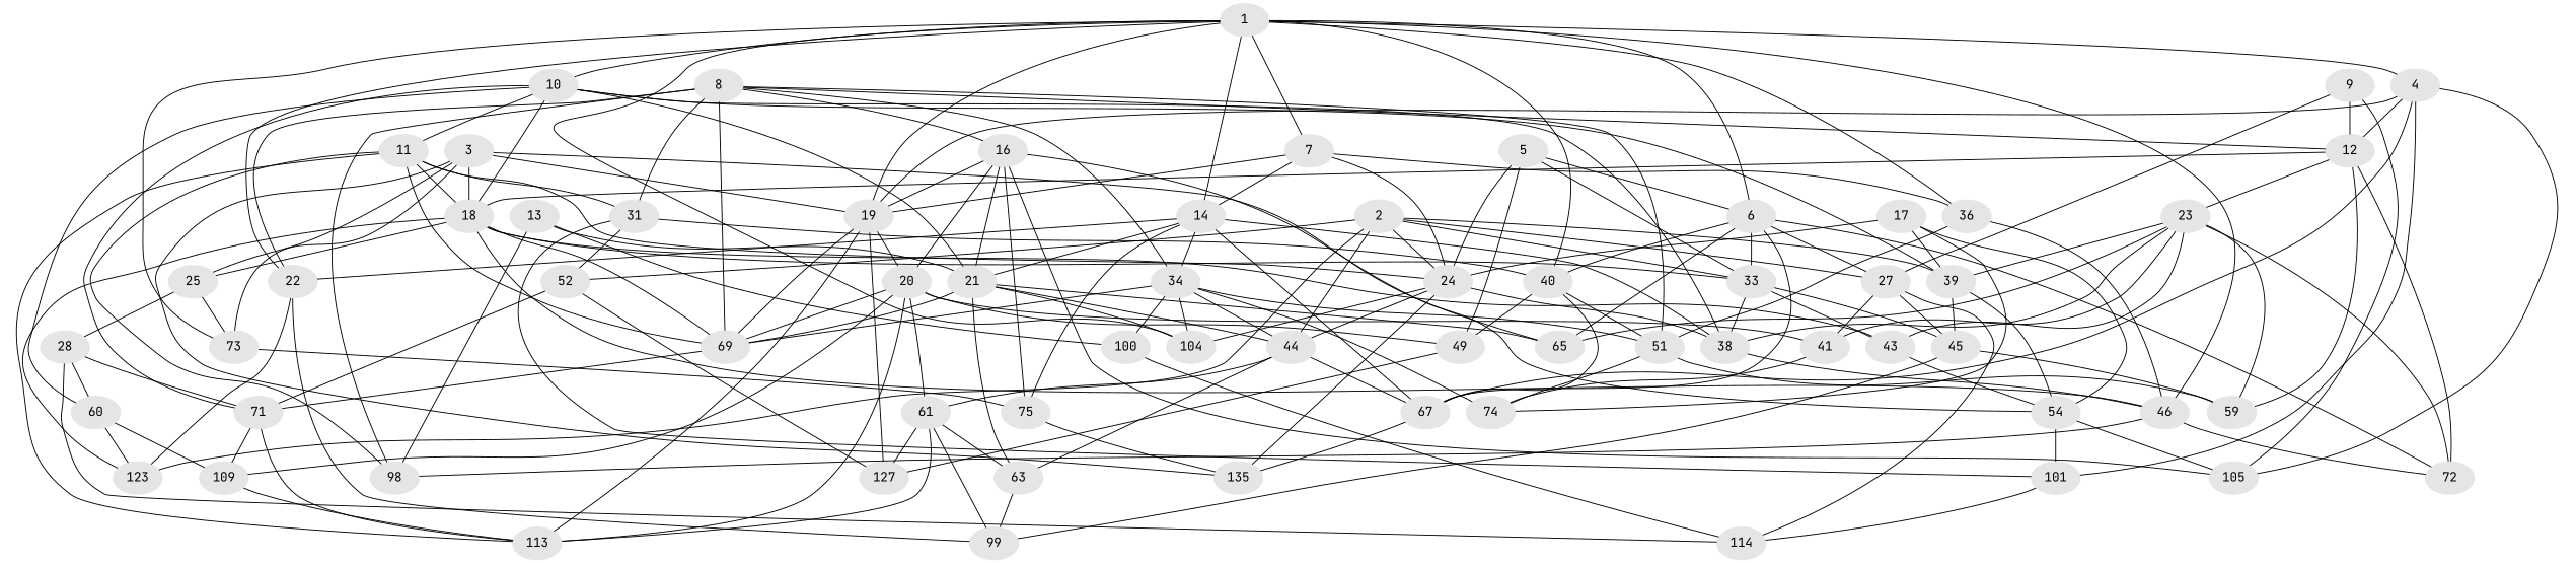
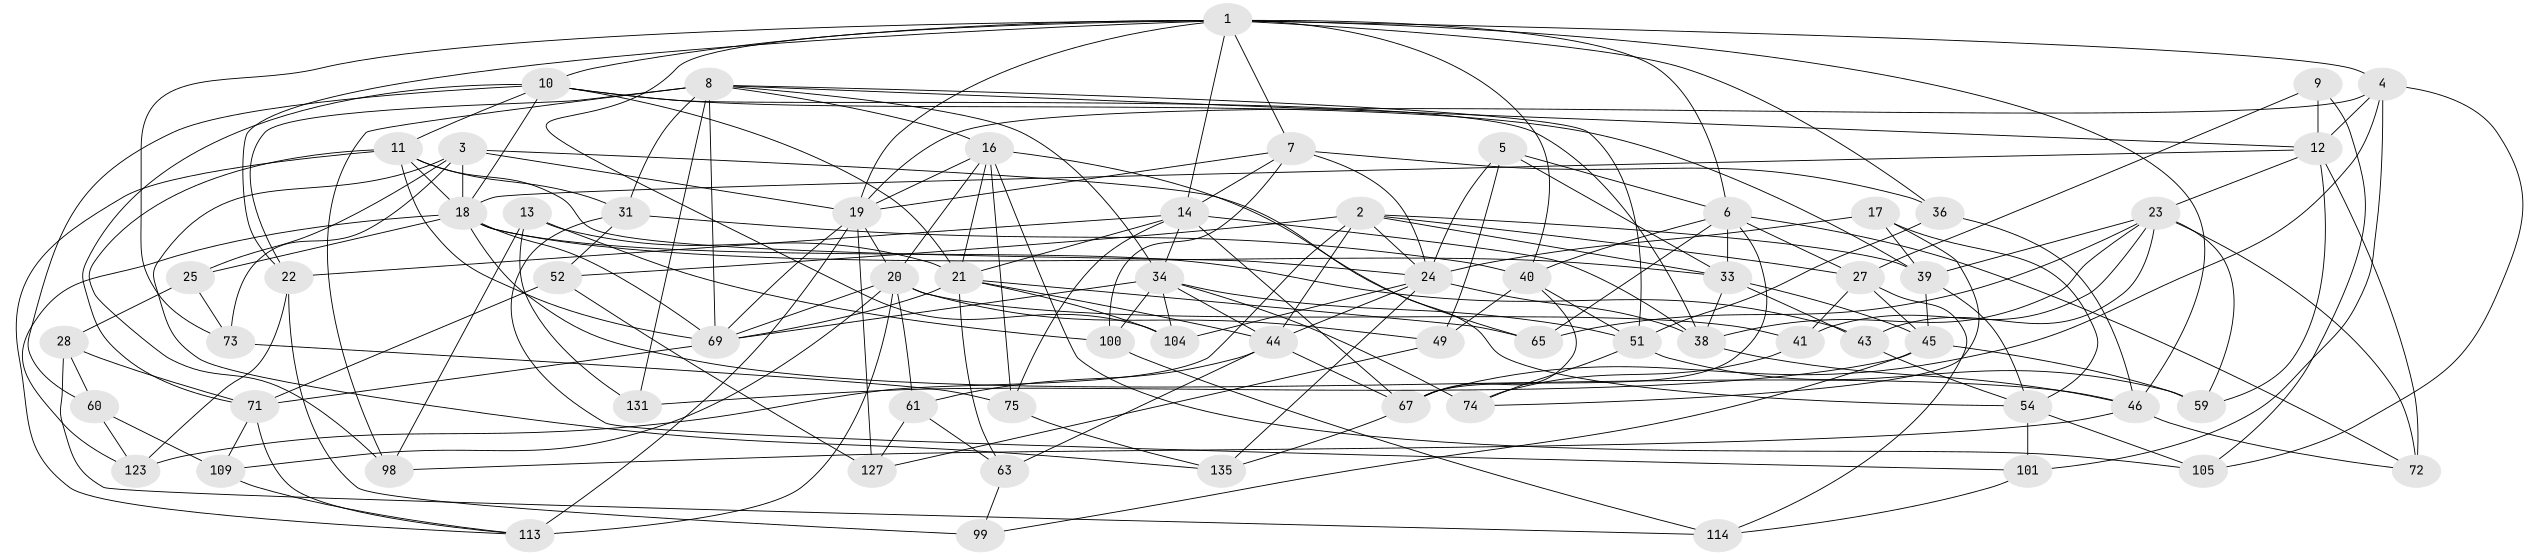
  graph {
    fontname="JetBrains Mono"
    node [color=gray90 fontname="JetBrains Mono" style=filled]
    edge [fontname="JetBrains Mono"]
    1 [super="+137+83+26"]
    4 [super="+115"]
    6 [super="+84+68"]
    7 [super="+95"]
    10 [super="+80"]
    14 [super="+133+124"]
    19 [super="+56+89"]
    22 [super="+58"]
    36
    40 [super="+118"]
    46 [super="+85"]
    73
    104
    12 [super="+50+15"]
    67 [super="+121"]
    101
    105
    27 [super="+87"]
    33 [super="+122"]
    65
    72
    24 [super="+53"]
    100
    39 [super="+55"]
    18 [super="+64+37"]
    21 [super="+82+86"]
    38 [super="+76"]
    60
    71 [super="+94"]
    11 [super="+112"]
    34 [super="+35"]
    75
    69 [super="+117+77"]
    113 [super="+119"]
    20 [super="+42+92"]
    127
    123
    99
    51 [super="+91"]
    49
    98
    2 [super="+47"]
    44 [super="+70"]
    52
    135
    41
    45 [super="+93"]
    114
    43
    54 [super="+62"]
    61 [super="+78"]
    63
    3 [super="+111"]
    25
    28
    23 [super="+57"]
    59
    5
    8 [super="+90+32+30"]
    16 [super="+29+106"]
    31 [super="+81"]
+   131
    74
    9
    109
    13
    17
    1 -- 4
    1 -- 6
    1 -- 7
    1 -- 10
    1 -- 14
    1 -- 19
    1 -- 22
    1 -- 36
    1 -- 40
    1 -- 46
    1 -- 73
    1 -- 104
    4 -- 19
    4 -- 12
    4 -- 67
    4 -- 101
    4 -- 105
    6 -- 40
    6 -- 67
    6 -- 27
    6 -- 33
    6 -- 65
    6 -- 72
    7 -- 14
    7 -- 19
    7 -- 36
    7 -- 24
+   7 -- 100
    10 -- 39
    10 -- 18
    10 -- 21
    10 -- 38
    10 -- 60
    10 -- 71
    10 -- 11
    14 -- 22
    14 -- 67
    14 -- 21
    14 -- 38
    14 -- 34
    14 -- 75
    19 -- 69
    19 -- 113
    19 -- 20 [weight=5]
    19 -- 127
    22 -- 123
    22 -- 99
    36 -- 46
    36 -- 51
    40 -- 67
    40 -- 51
    40 -- 49
    46 -- 72
    46 -- 98
    73 -- 75
    12 -- 72
    12 -- 18
    12 -- 23
    12 -- 59
    67 -- 135
    101 -- 114
    27 -- 41
    27 -- 45
    27 -- 114
    33 -- 38
    33 -- 45
    33 -- 43
    24 -- 104
    24 -- 38
    24 -- 44 [weight=2]
    24 -- 135
    100 -- 114
    39 -- 45
    39 -- 54
    18 -- 46
    18 -- 33
    18 -- 69
    18 -- 123
    18 -- 43
    18 -- 25
    21 -- 104
    21 -- 65
    21 -- 69
    21 -- 44 [weight=2]
    21 -- 63
    38 -- 46
    60 -- 123
    60 -- 109
    71 -- 113
    71 -- 109
    11 -- 24
    11 -- 18
    11 -- 69
    11 -- 113
    11 -- 98
    11 -- 31
    34 -- 104
    34 -- 100
    34 -- 69
    34 -- 51
    34 -- 44
    34 -- 74
    75 -- 135
    69 -- 71
    20 -- 69
    20 -- 113
    20 -- 49
    20 -- 41
    20 -- 61
    20 -- 109
    51 -- 59
    51 -- 74
    49 -- 127
    2 -- 27
    2 -- 33
    2 -- 24
    2 -- 39
    2 -- 123
    2 -- 44 [weight=2]
    2 -- 52
    44 -- 67
    44 -- 61
    44 -- 63
    52 -- 71
    52 -- 127
    41 -- 74
    45 -- 99
    45 -- 59
+   45 -- 131
    43 -- 54
    54 -- 101
    54 -- 105
-   61 -- 113
    61 -- 127
-   61 -- 99
    61 -- 63
    63 -- 99
    3 -- 19
    3 -- 73
    3 -- 65
    3 -- 18
    3 -- 135
    3 -- 25
    25 -- 73
    25 -- 28
    28 -- 60
    28 -- 71
    28 -- 114
    23 -- 65
    23 -- 72
    23 -- 39
    23 -- 38
    23 -- 41
    23 -- 43
    23 -- 59
    5 -- 6
    5 -- 33
    5 -- 24
    5 -- 49
    8 -- 22
    8 -- 12
    8 -- 34
    8 -- 69
    8 -- 51
    8 -- 98
    8 -- 16
    8 -- 31
+   8 -- 131 [weight=2]
    16 -- 19 [weight=2]
    16 -- 105
    16 -- 21
    16 -- 75
    16 -- 20
    16 -- 54
    31 -- 40
    31 -- 101
    31 -- 52
    9 -- 12 [weight=2]
    9 -- 105
    9 -- 27
    109 -- 113
    13 -- 100
    13 -- 21
    13 -- 98
+   13 -- 131
    17 -- 24
    17 -- 39
    17 -- 54
    17 -- 74
  }
